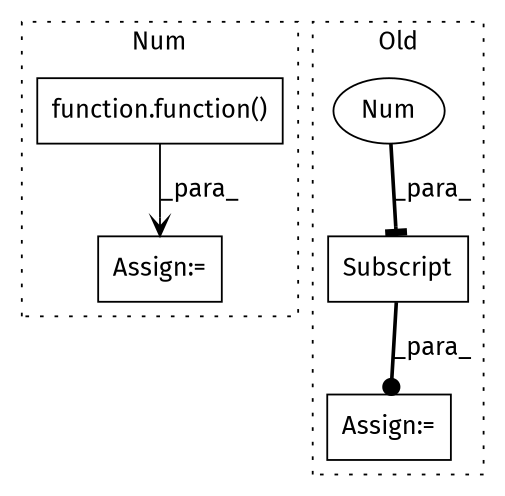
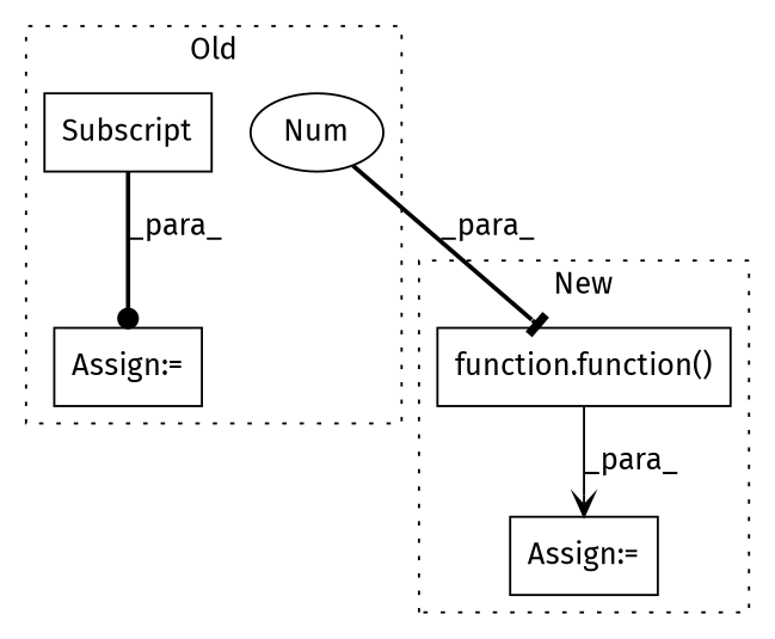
  digraph {
    fontname="Fira Sans"
    node [a=68 fontname="Fira Sans" l=3 shape=box]
    edge [fontname="Fira Sans" style=bold]
    n1 [a=75 l="5,1" label="function.function()" s="6493,6501"]
    n2 [label="Assign:=" s=6490]
    n3 [a=63 l="6,0" label=Subscript s="6578,0"]
    n4 [a=76 l=1 label=Num s=6582 shape=ellipse]
    n5 [label="Assign:=" s=6575]
    subgraph cluster_1 {
-     label=Num
+     label=New
      style=dotted
      n1
      n2
    }
    subgraph cluster_2 {
      label=Old
      style=dotted
      n3
      n4
      n5
    }
    n1 -> n2 [arrowhead=vee label=_para_ style=solid]
    n3 -> n5 [arrowhead=dot label=_para_]
-   n4 -> n3 [arrowhead=tee label=_para_]
+   n4 -> n1 [arrowhead=tee label=_para_]
  }
